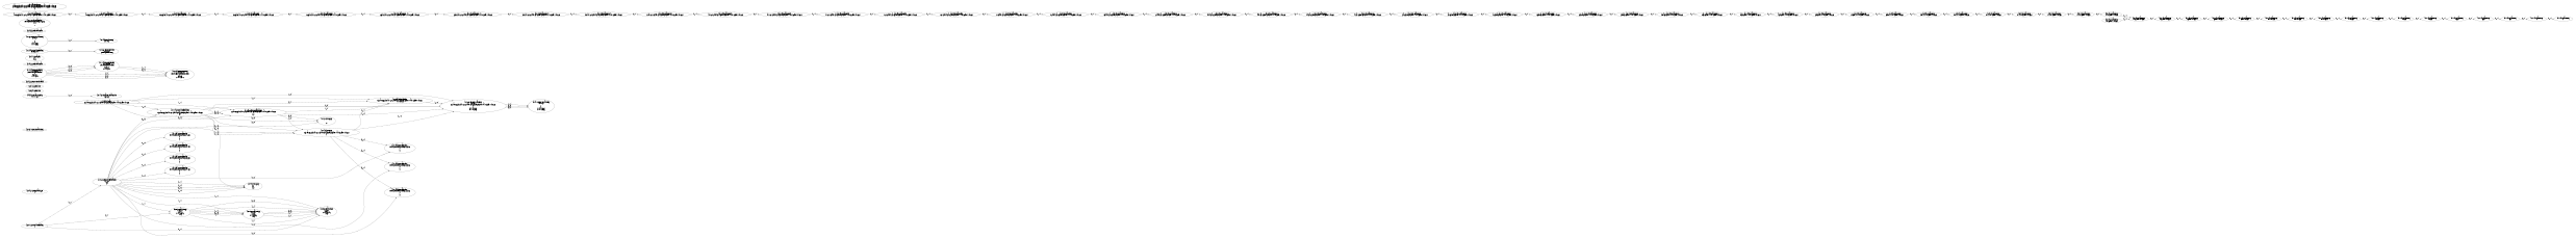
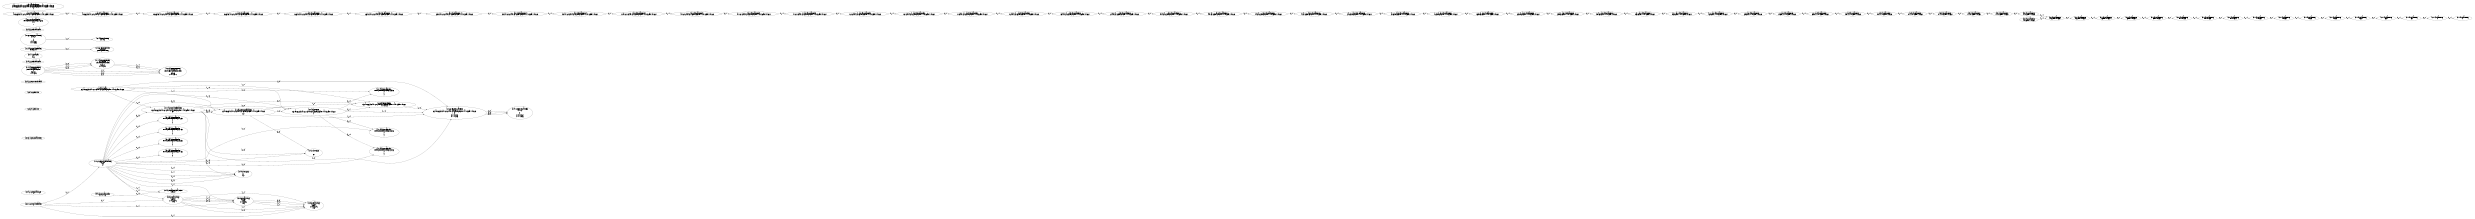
  digraph {
    rankdir=LR
    n1 [label="4690404.main\n0831a0cc863d2c4d118216b9b915a785f2ea52f6fde777a40138ffe771f1c8c2"]
    n2 [label="4217719.GetModuleFileNameA\n0\n0831a0cc863d2c4d118216b9b915a785f2ea52f6fde777a40138ffe771f1c8c2\n261"]
    n3 [label="4217296.GetLongPathNameA\n0831a0cc863d2c4d118216b9b915a785f2ea52f6fde777a40138ffe771f1c8c2\n\n261"]
    n4 [label="4217431.lstrcpynA\n08\n0831a0cc863d2c4d118216b9b915a785f2ea52f6fde777a40138ffe771f1c8c2\n3"]
    n5 [label="4217509.FindFirstFileA\n0831a0cc863d2c4d118216b9b915a785f2ea52f6fde777a40138ffe771f1c8c2\n2147412422"]
    n6 [label="4217882.RegQueryValueExA\n4217067\n0831a0cc863d2c4d118216b9b915a785f2ea52f6fde777a40138ffe771f1c8c2\n0\n0\n2147413062\n2147413056"]
    n7 [label="4217975.lstrcpynA\n.ZM\n.ZM\n261"]
    n8 [label="4217318.lstrcpynA\n\n\n261"]
    n9 [label="4217994.GetLocaleInfoA\nretval_GetThreadLocale_32843_32\n3\n\n5"]
    n10 [label="4217994.GetLocaleInfoA\nretval_GetThreadLocale_32845_32\n3\n\n5"]
    n11 [label="4217994.GetLocaleInfoA\nretval_GetThreadLocale_32842_32\n3\n\n5"]
    n12 [label="4217912.RegQueryValueExA\n4217067\n\n0\n0\n2147413062\n2147413056"]
    n13 [label="4220712.GetModuleHandleA\n0"]
    n14 [label="4217062.GetModuleFileNameA\n4194304\n.ZM\n261"]
    n15 [label="4220030.LoadStringA\n4194304\n65472\n2147413396\n4096"]
    n16 [label="4220030.LoadStringA\n4194304\n65503\n2147413396\n4096"]
    n17 [label="4220030.LoadStringA\n4194304\n65501\n2147413396\n4096"]
    n18 [label="4217994.GetLocaleInfoA\nretval_GetThreadLocale_32776_32\n3\n\n5"]
    n19 [label="4217994.GetLocaleInfoA\nretval_GetThreadLocale_32811_32\n3\n\n5"]
    n20 [label="4217994.GetLocaleInfoA\nretval_GetThreadLocale_32803_32\n3\n\n5"]
    n21 [label="4217994.GetLocaleInfoA\nretval_GetThreadLocale_32794_32\n3\n\n5"]
    n22 [label="4207981.GetKeyboardType\n0"]
    n23 [label="4220371.GetCommandLineA\n"]
    n24 [label="4199246.GetStartupInfoA\n2147417460"]
    n25 [label="4201415.InitializeCriticalSection\n4830664"]
    n26 [label="4220391.GetVersion\n"]
    n27 [label="4220408.GetVersion\n"]
    n28 [label="4220468.GetCurrentThreadId\n"]
    n29 [label="4217749.RegOpenKeyExA\n2147483649\nSoftware\Borland\Locales\n0\n983065\n2147413072"]
    n30 [label="4217779.RegOpenKeyExA\n2147483650\nSoftware\Borland\Locales\n0\n983065\n2147413072"]
    n31 [label="4217809.RegOpenKeyExA\n2147483649\nSoftware\Borland\Delphi\Locales\n0\n983065\n2147413072"]
    n32 [label="4217988.GetThreadLocale\n"]
    n33 [label="4201476.LocalAlloc\n0\n4088"]
    n34 [label="4217249.GetModuleHandleA\nkernel32.dll"]
    n35 [label="4217266.GetProcAddress\n6295592\nGetLongPathNameA"]
    n36 [label="4217882.RegQueryValueExA\n4217067\n\n0\n0\n2147413062\n2147413056"]
    n37 [label="4217946.RegCloseKey\n4217067"]
    n38 [label="4220453.GetThreadLocale\n"]
    n39 [label="4220106.GetLocaleInfoA\nretval_GetThreadLocale_32768_32\n4100\n\n7"]
    n40 [label="4217192.CharNextA\n1a0cc863d2c4d118216b9b915a785f2ea52f6fde777a40138ffe771f1c8c2"]
    n41 [label="4217192.CharNextA\na0cc863d2c4d118216b9b915a785f2ea52f6fde777a40138ffe771f1c8c2"]
    n42 [label="4217192.CharNextA\n0cc863d2c4d118216b9b915a785f2ea52f6fde777a40138ffe771f1c8c2"]
    n43 [label="4217192.CharNextA\ncc863d2c4d118216b9b915a785f2ea52f6fde777a40138ffe771f1c8c2"]
    n44 [label="4217192.CharNextA\nc863d2c4d118216b9b915a785f2ea52f6fde777a40138ffe771f1c8c2"]
    n45 [label="4217192.CharNextA\n863d2c4d118216b9b915a785f2ea52f6fde777a40138ffe771f1c8c2"]
    n46 [label="4217192.CharNextA\n63d2c4d118216b9b915a785f2ea52f6fde777a40138ffe771f1c8c2"]
    n47 [label="4217192.CharNextA\n3d2c4d118216b9b915a785f2ea52f6fde777a40138ffe771f1c8c2"]
    n48 [label="4217192.CharNextA\nd2c4d118216b9b915a785f2ea52f6fde777a40138ffe771f1c8c2"]
    n49 [label="4217192.CharNextA\n2c4d118216b9b915a785f2ea52f6fde777a40138ffe771f1c8c2"]
    n50 [label="4217192.CharNextA\nc4d118216b9b915a785f2ea52f6fde777a40138ffe771f1c8c2"]
    n51 [label="4217192.CharNextA\n4d118216b9b915a785f2ea52f6fde777a40138ffe771f1c8c2"]
    n52 [label="4217192.CharNextA\nd118216b9b915a785f2ea52f6fde777a40138ffe771f1c8c2"]
    n53 [label="4217192.CharNextA\n118216b9b915a785f2ea52f6fde777a40138ffe771f1c8c2"]
    n54 [label="4217192.CharNextA\n18216b9b915a785f2ea52f6fde777a40138ffe771f1c8c2"]
    n55 [label="4217192.CharNextA\n8216b9b915a785f2ea52f6fde777a40138ffe771f1c8c2"]
    n56 [label="4217192.CharNextA\n216b9b915a785f2ea52f6fde777a40138ffe771f1c8c2"]
    n57 [label="4217192.CharNextA\n16b9b915a785f2ea52f6fde777a40138ffe771f1c8c2"]
    n58 [label="4217192.CharNextA\n6b9b915a785f2ea52f6fde777a40138ffe771f1c8c2"]
    n59 [label="4217192.CharNextA\nb9b915a785f2ea52f6fde777a40138ffe771f1c8c2"]
    n60 [label="4217192.CharNextA\n9b915a785f2ea52f6fde777a40138ffe771f1c8c2"]
    n61 [label="4217192.CharNextA\nb915a785f2ea52f6fde777a40138ffe771f1c8c2"]
    n62 [label="4217192.CharNextA\n915a785f2ea52f6fde777a40138ffe771f1c8c2"]
    n63 [label="4217192.CharNextA\n15a785f2ea52f6fde777a40138ffe771f1c8c2"]
    n64 [label="4217192.CharNextA\n5a785f2ea52f6fde777a40138ffe771f1c8c2"]
    n65 [label="4217192.CharNextA\na785f2ea52f6fde777a40138ffe771f1c8c2"]
    n66 [label="4217192.CharNextA\n785f2ea52f6fde777a40138ffe771f1c8c2"]
    n67 [label="4217192.CharNextA\n85f2ea52f6fde777a40138ffe771f1c8c2"]
    n68 [label="4217192.CharNextA\n5f2ea52f6fde777a40138ffe771f1c8c2"]
    n69 [label="4217192.CharNextA\nf2ea52f6fde777a40138ffe771f1c8c2"]
    n70 [label="4217192.CharNextA\n2ea52f6fde777a40138ffe771f1c8c2"]
    n71 [label="4217192.CharNextA\nea52f6fde777a40138ffe771f1c8c2"]
    n72 [label="4217192.CharNextA\na52f6fde777a40138ffe771f1c8c2"]
    n73 [label="4217192.CharNextA\n52f6fde777a40138ffe771f1c8c2"]
    n74 [label="4217192.CharNextA\n2f6fde777a40138ffe771f1c8c2"]
    n75 [label="4217192.CharNextA\nf6fde777a40138ffe771f1c8c2"]
    n76 [label="4217192.CharNextA\n6fde777a40138ffe771f1c8c2"]
    n77 [label="4217192.CharNextA\nfde777a40138ffe771f1c8c2"]
    n78 [label="4217192.CharNextA\nde777a40138ffe771f1c8c2"]
    n79 [label="4217192.CharNextA\ne777a40138ffe771f1c8c2"]
    n80 [label="4217192.CharNextA\n777a40138ffe771f1c8c2"]
    n81 [label="4217192.CharNextA\n77a40138ffe771f1c8c2"]
    n82 [label="4217192.CharNextA\n7a40138ffe771f1c8c2"]
    n83 [label="4217192.CharNextA\n40138ffe771f1c8c2"]
    n84 [label="4217192.CharNextA\na40138ffe771f1c8c2"]
    n85 [label="4217192.CharNextA\n0138ffe771f1c8c2"]
    n86 [label="4217192.CharNextA\n138ffe771f1c8c2"]
    n87 [label="4217192.CharNextA\n38ffe771f1c8c2"]
    n88 [label="4217192.CharNextA\n8ffe771f1c8c2"]
    n89 [label="4217192.CharNextA\nffe771f1c8c2"]
    n90 [label="4217192.CharNextA\nfe771f1c8c2"]
    n91 [label="4217192.CharNextA\ne771f1c8c2"]
    n92 [label="4217192.CharNextA\n771f1c8c2"]
    n93 [label="4217192.CharNextA\n71f1c8c2"]
    n94 [label="4217192.CharNextA\n1f1c8c2"]
    n95 [label="4217192.CharNextA\nf1c8c2"]
    n96 [label="4217192.CharNextA\n1c8c2"]
    n97 [label="4217192.CharNextA\nc8c2"]
    n98 [label="4217192.CharNextA\n8c2"]
    n99 [label="4217192.CharNextA\nc2"]
    n100 [label="4217192.CharNextA\n2"]
    n101 [label="4217490.lstrcpynA\n31a0cc863d2c4d118216b9b915a785f2ea52f6fde777a40138ffe771f1c8c2\n31a0cc863d2c4d118216b9b915a785f2ea52f6fde777a40138ffe771f1c8c2\n63"]
    n1 -> n2 [label="(1-->2)"]
    n1 -> n3 [label="(1-->1)"]
    n1 -> n4 [label="(1-->2)"]
    n1 -> n5 [label="(1-->1)"]
    n1 -> n6 [label="(1-->2)"]
    n2 -> n3 [label="(2-->1)"]
    n2 -> n3 [label="(3-->3)"]
    n2 -> n4 [label="(2-->2)"]
    n2 -> n5 [label="(2-->1)"]
    n2 -> n6 [label="(2-->2)"]
    n2 -> n7 [label="(3-->3)"]
    n2 -> n8 [label="(3-->3)"]
    n3 -> n4 [label="(1-->2)"]
    n3 -> n5 [label="(1-->1)"]
    n3 -> n6 [label="(1-->2)"]
    n3 -> n8 [label="(3-->3)"]
    n4 -> n5 [label="(2-->1)"]
    n4 -> n6 [label="(2-->2)"]
    n4 -> n9 [label="(3-->2)"]
    n4 -> n10 [label="(3-->2)"]
    n4 -> n11 [label="(3-->2)"]
    n5 -> n6 [label="(1-->2)"]
    n6 -> n12 [label="(1-->1)"]
    n6 -> n12 [label="(5-->5)"]
    n6 -> n12 [label="(6-->6)"]
    n13 -> n14 [label="(0-->1)"]
    n13 -> n15 [label="(0-->1)"]
+   n13 -> n16 [label="(0-->1)"]
    n13 -> n17 [label="(0-->1)"]
    n14 -> n2 [label="(3-->3)"]
    n14 -> n3 [label="(3-->3)"]
    n14 -> n4 [label="(0-->3)"]
    n14 -> n7 [label="(2-->1)"]
    n14 -> n7 [label="(2-->2)"]
    n14 -> n7 [label="(3-->3)"]
    n14 -> n7 [label="(2-->0)"]
    n14 -> n8 [label="(3-->3)"]
    n14 -> n9 [label="(0-->2)"]
    n14 -> n10 [label="(0-->2)"]
    n14 -> n11 [label="(0-->2)"]
    n14 -> n15 [label="(1-->1)"]
    n14 -> n16 [label="(1-->1)"]
-   n14 -> n17 [label="(1-->1)"]
+   n14 -> n25 [label="(1-->1)"]
    n14 -> n18 [label="(0-->2)"]
    n14 -> n19 [label="(0-->2)"]
    n14 -> n20 [label="(0-->2)"]
    n14 -> n21 [label="(0-->2)"]
    n15 -> n16 [label="(1-->1)"]
    n15 -> n16 [label="(3-->3)"]
    n15 -> n16 [label="(4-->4)"]
    n15 -> n17 [label="(1-->1)"]
    n15 -> n17 [label="(3-->3)"]
    n15 -> n17 [label="(4-->4)"]
    n16 -> n17 [label="(1-->1)"]
    n16 -> n17 [label="(3-->3)"]
    n16 -> n17 [label="(4-->4)"]
    n24 -> n25 [label="(0-->0)"]
    n29 -> n30 [label="(2-->2)"]
    n29 -> n30 [label="(4-->4)"]
    n29 -> n30 [label="(5-->5)"]
    n29 -> n31 [label="(1-->1)"]
    n29 -> n31 [label="(4-->4)"]
    n29 -> n31 [label="(5-->5)"]
    n30 -> n31 [label="(4-->4)"]
    n30 -> n31 [label="(5-->5)"]
    n34 -> n35 [label="(0-->1)"]
    n36 -> n37 [label="(1-->1)"]
    n40 -> n41 [label="(0-->1)"]
    n41 -> n42 [label="(0-->1)"]
    n42 -> n43 [label="(0-->1)"]
    n43 -> n44 [label="(0-->1)"]
    n44 -> n45 [label="(0-->1)"]
    n45 -> n46 [label="(0-->1)"]
    n46 -> n47 [label="(0-->1)"]
    n47 -> n48 [label="(0-->1)"]
    n48 -> n49 [label="(0-->1)"]
    n49 -> n50 [label="(0-->1)"]
    n50 -> n51 [label="(0-->1)"]
    n51 -> n52 [label="(0-->1)"]
    n52 -> n53 [label="(0-->1)"]
    n53 -> n54 [label="(0-->1)"]
    n54 -> n55 [label="(0-->1)"]
    n55 -> n56 [label="(0-->1)"]
    n56 -> n57 [label="(0-->1)"]
    n57 -> n58 [label="(0-->1)"]
    n58 -> n59 [label="(0-->1)"]
    n59 -> n60 [label="(0-->1)"]
    n60 -> n61 [label="(0-->1)"]
    n61 -> n62 [label="(0-->1)"]
    n62 -> n63 [label="(0-->1)"]
    n63 -> n64 [label="(0-->1)"]
    n64 -> n65 [label="(0-->1)"]
    n65 -> n66 [label="(0-->1)"]
    n66 -> n67 [label="(0-->1)"]
    n67 -> n68 [label="(0-->1)"]
    n68 -> n69 [label="(0-->1)"]
    n69 -> n70 [label="(0-->1)"]
    n70 -> n71 [label="(0-->1)"]
    n71 -> n72 [label="(0-->1)"]
    n72 -> n73 [label="(0-->1)"]
    n73 -> n74 [label="(0-->1)"]
    n74 -> n75 [label="(0-->1)"]
    n75 -> n76 [label="(0-->1)"]
    n76 -> n77 [label="(0-->1)"]
    n77 -> n78 [label="(0-->1)"]
    n78 -> n79 [label="(0-->1)"]
    n79 -> n80 [label="(0-->1)"]
    n80 -> n81 [label="(0-->1)"]
    n81 -> n82 [label="(0-->1)"]
    n82 -> n83 [label="(0-->1)"]
    n83 -> n85 [label="(0-->1)"]
    n84 -> n83 [label="(0-->1)"]
    n85 -> n86 [label="(0-->1)"]
    n86 -> n87 [label="(0-->1)"]
    n87 -> n88 [label="(0-->1)"]
    n88 -> n89 [label="(0-->1)"]
    n89 -> n90 [label="(0-->1)"]
    n90 -> n91 [label="(0-->1)"]
    n91 -> n92 [label="(0-->1)"]
    n92 -> n93 [label="(0-->1)"]
    n93 -> n94 [label="(0-->1)"]
    n94 -> n95 [label="(0-->1)"]
    n95 -> n96 [label="(0-->1)"]
    n96 -> n97 [label="(0-->1)"]
    n97 -> n98 [label="(0-->1)"]
    n98 -> n99 [label="(0-->1)"]
    n99 -> n100 [label="(0-->1)"]
  }
